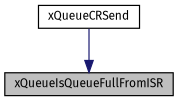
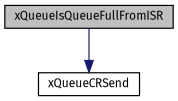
  digraph {
    rankdir=TB
    fontname="Fira Sans"
    node [color=black fontname="Fira Sans" fontsize=10 shape=record style=filled]
    n1 [fillcolor=grey75 fontcolor=black height=0.2 label=xQueueIsQueueFullFromISR width=0.4]
    n2 [fillcolor=white height=0.2 label=xQueueCRSend width=0.4]
-   n2 -> n1 [color=midnightblue fontname="Fira Sans" fontsize=10 labelfontname=Helvetica labelfontsize=10 style=solid]
+   n1 -> n2 [color=midnightblue fontname="Fira Sans" fontsize=10 labelfontname=Helvetica labelfontsize=10 style=solid]
  }
